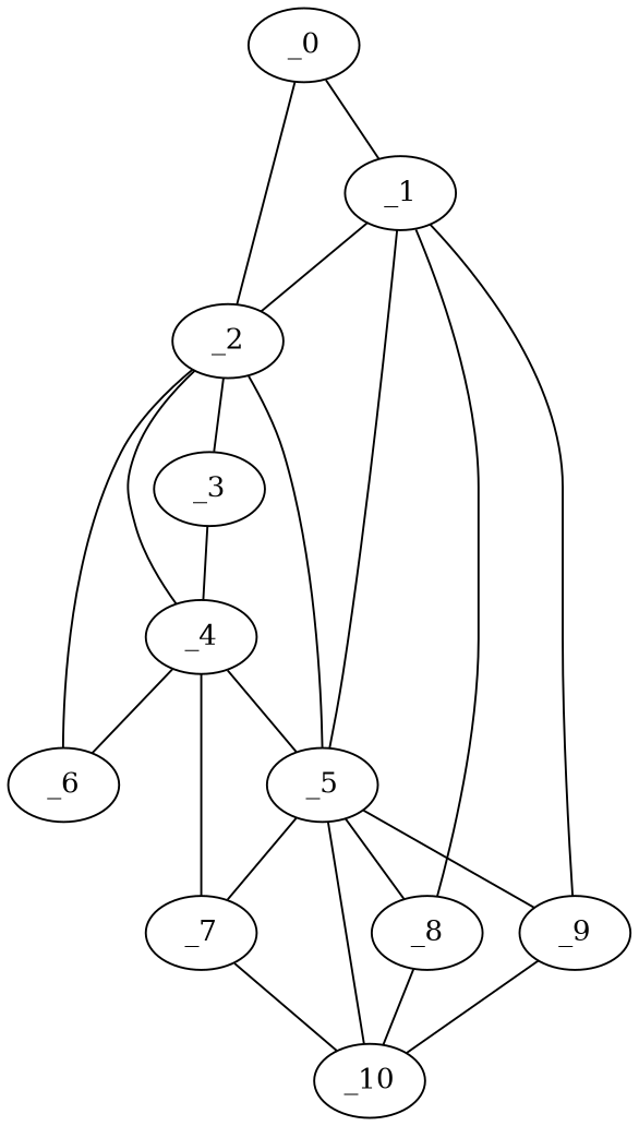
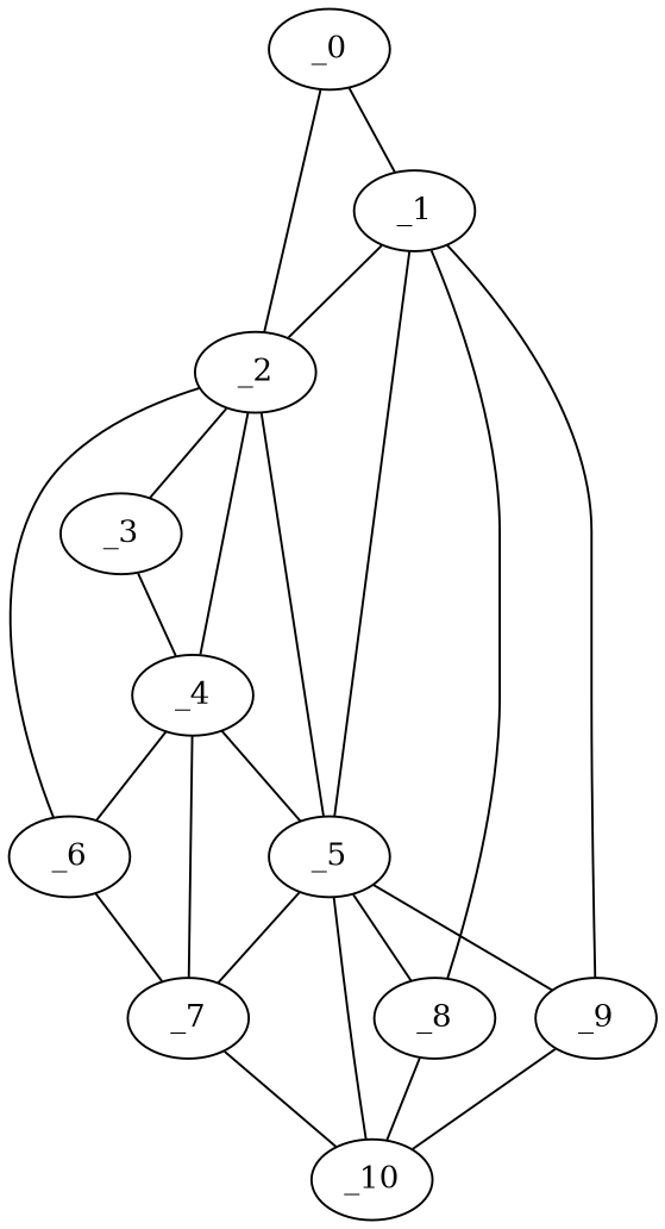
  graph {
    edge [valence=1]
    _0 [x=7 y=114]
    _1 [x=38 y=125]
    _2 [x=51 y=43]
    _5 [x=82 y=54]
    _8 [x=100 y=69]
    _9 [x=119 y=94]
    _3 [x=62 y=42]
    _4 [x=72 y=47]
    _6 [x=89 y=2]
    _7 [x=96 y=4]
    _10 [x=125 y=22]
    _0 -- _1
    _0 -- _2
    _1 -- _2 [valence=2]
    _1 -- _5
    _1 -- _8 [valence=2]
    _1 -- _9
    _2 -- _5
    _2 -- _3
    _2 -- _4 [valence=2]
    _2 -- _6
    _5 -- _8 [valence=2]
    _5 -- _9
    _5 -- _7 [valence=2]
    _5 -- _10 [valence=2]
    _8 -- _10
    _9 -- _10
    _3 -- _4 [valence=2]
    _4 -- _5 [valence=2]
    _4 -- _6 [valence=2]
    _4 -- _7
+   _6 -- _7
    _7 -- _10
  }
